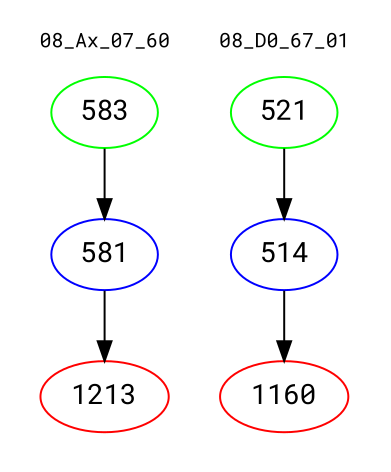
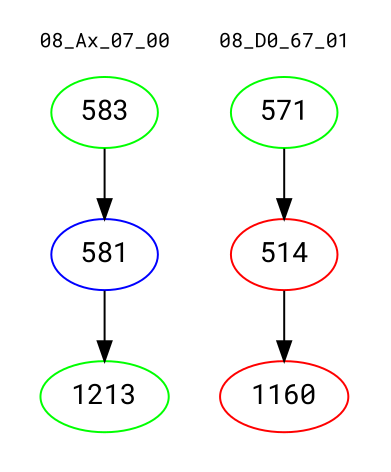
  digraph {
    fontname="Roboto Mono"
    node [color=green fontname="Roboto Mono"]
    edge [color=black fontname="Roboto Mono"]
    n1 [label=583]
    n2 [color=blue label=581]
-   n3 [color=red label=1213]
-   n4 [label=521]
-   n5 [color=blue label=514]
+   n3 [label=1213]
+   n4 [label=571]
+   n5 [color=red label=514]
    n6 [color=red label=1160]
    subgraph cluster_1 {
      color=white
      fontsize=10
-     label="08_Ax_07_60"
+     label="08_Ax_07_00"
      n1
      n2
      n3
    }
    subgraph cluster_2 {
      color=white
      fontsize=10
      label="08_D0_67_01"
      n4
      n5
      n6
    }
    n1 -> n2
    n2 -> n3
    n4 -> n5
    n5 -> n6
  }
